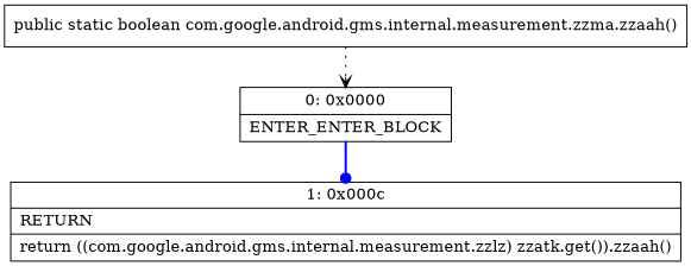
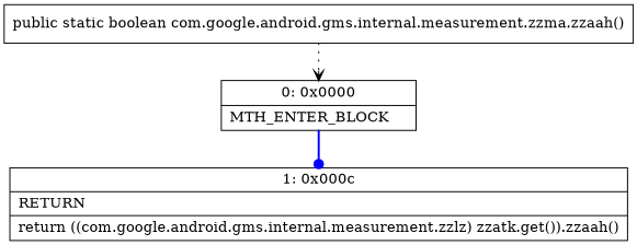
  digraph {
    node [shape=record]
-   n1 [label="{0\:\ 0x0000|ENTER_ENTER_BLOCK\l}"]
+   n1 [label="{0\:\ 0x0000|MTH_ENTER_BLOCK\l}"]
    n2 [label="{1\:\ 0x000c|RETURN\l|return ((com.google.android.gms.internal.measurement.zzlz) zzatk.get()).zzaah()\l}"]
    n3 [label="{public static boolean com.google.android.gms.internal.measurement.zzma.zzaah() }"]
    n1 -> n2 [color=blue style=bold arrowhead=dot]
    n3 -> n1 [color=black style=dotted arrowhead=vee]
  }
